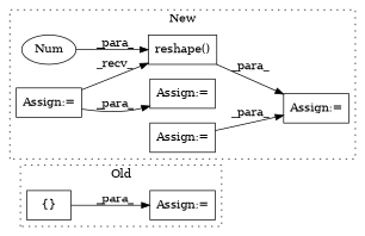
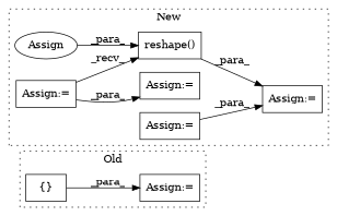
  digraph {
    rankdir=LR
    node [a=68 l=3 shape=box]
    n1 [a=59 l="2,1" label="{}" s="1246,1246"]
    n2 [label="Assign:=" s=1634]
    n3 [a=75 l="18,1" label="reshape()" s="1563,1586"]
    n4 [l=4 label="Assign:=" s=1559]
-   n5 [a=76 l=1 label=Num s=1585 shape=ellipse]
+   n5 [a=76 l=1 label=Assign s=1585 shape=ellipse]
    n6 [label="Assign:=" s=1168]
    n7 [l=4 label="Assign:=" s=1482]
    n8 [label="Assign:=" s=1124]
    subgraph cluster_1 {
      label=Old
      style=dotted
      n1
      n2
    }
    subgraph cluster_2 {
      label=New
      style=dotted
      n3
      n4
      n5
      n6
      n7
      n8
    }
    n1 -> n2 [label=_para_]
    n3 -> n4 [label=_para_]
    n5 -> n3 [label=_para_]
    n6 -> n3 [label=_recv_]
    n6 -> n7 [label=_para_]
    n8 -> n4 [label=_para_]
  }
